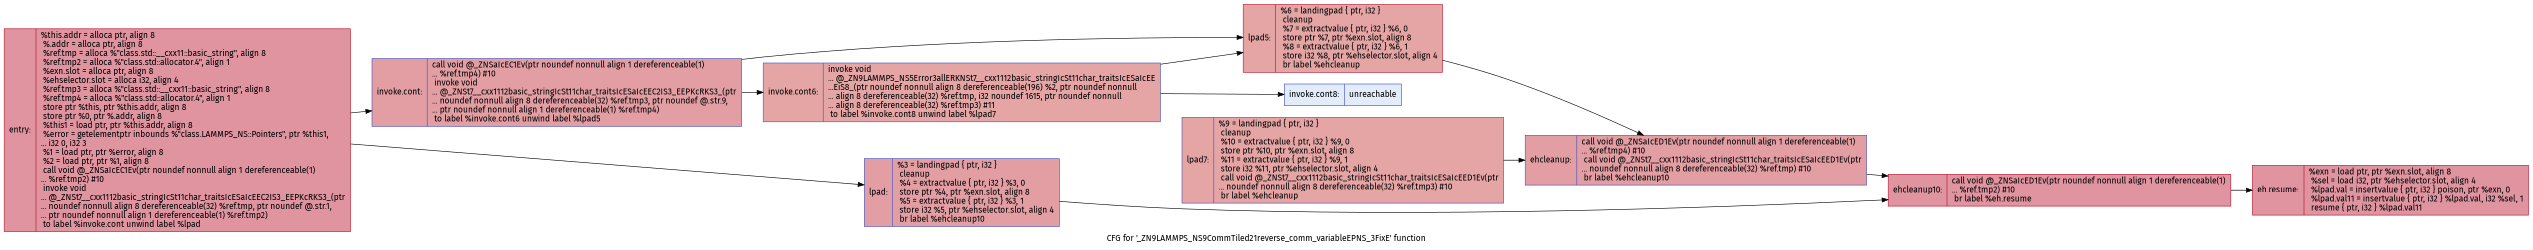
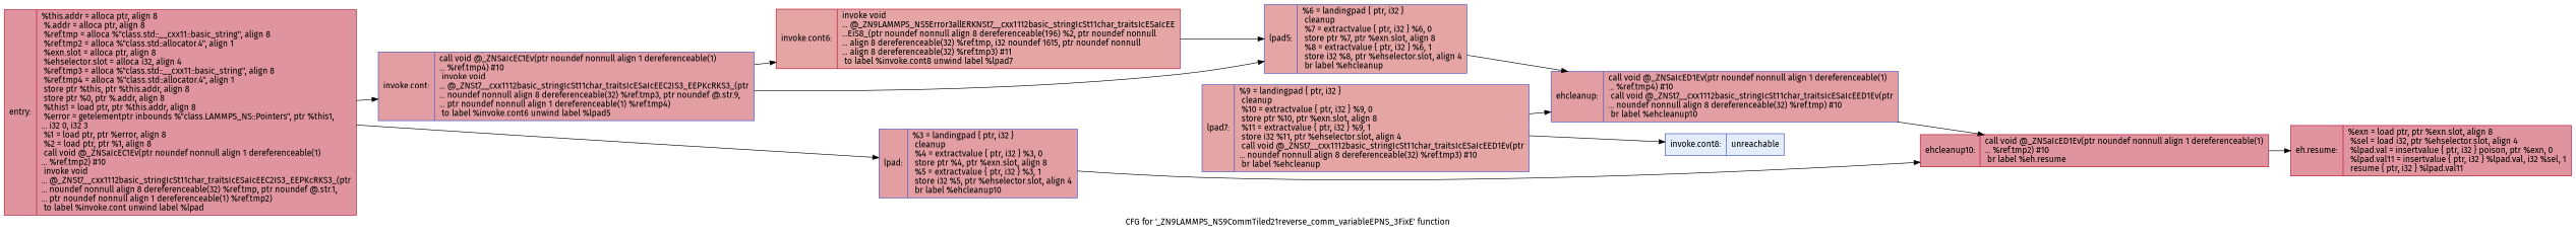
  digraph {
    fontname="Fira Sans"
    label="CFG for '_ZN9LAMMPS_NS9CommTiled21reverse_comm_variableEPNS_3FixE' function"
    rankdir=LR
    node [color="#3d50c3ff" fillcolor="#b70d2870" fontname="Fira Sans" shape=record style=filled]
    edge [fontname="Fira Sans"]
    n1 [color="#b70d28ff" label="{entry:\l|  %this.addr = alloca ptr, align 8\l  %.addr = alloca ptr, align 8\l  %ref.tmp = alloca %\"class.std::__cxx11::basic_string\", align 8\l  %ref.tmp2 = alloca %\"class.std::allocator.4\", align 1\l  %exn.slot = alloca ptr, align 8\l  %ehselector.slot = alloca i32, align 4\l  %ref.tmp3 = alloca %\"class.std::__cxx11::basic_string\", align 8\l  %ref.tmp4 = alloca %\"class.std::allocator.4\", align 1\l  store ptr %this, ptr %this.addr, align 8\l  store ptr %0, ptr %.addr, align 8\l  %this1 = load ptr, ptr %this.addr, align 8\l  %error = getelementptr inbounds %\"class.LAMMPS_NS::Pointers\", ptr %this1,\l... i32 0, i32 3\l  %1 = load ptr, ptr %error, align 8\l  %2 = load ptr, ptr %1, align 8\l  call void @_ZNSaIcEC1Ev(ptr noundef nonnull align 1 dereferenceable(1)\l... %ref.tmp2) #10\l  invoke void\l... @_ZNSt7__cxx1112basic_stringIcSt11char_traitsIcESaIcEEC2IS3_EEPKcRKS3_(ptr\l... noundef nonnull align 8 dereferenceable(32) %ref.tmp, ptr noundef @.str.1,\l... ptr noundef nonnull align 1 dereferenceable(1) %ref.tmp2)\l          to label %invoke.cont unwind label %lpad\l}"]
    n2 [fillcolor="#be242e70" label="{invoke.cont:\l|  call void @_ZNSaIcEC1Ev(ptr noundef nonnull align 1 dereferenceable(1)\l... %ref.tmp4) #10\l  invoke void\l... @_ZNSt7__cxx1112basic_stringIcSt11char_traitsIcESaIcEEC2IS3_EEPKcRKS3_(ptr\l... noundef nonnull align 8 dereferenceable(32) %ref.tmp3, ptr noundef @.str.9,\l... ptr noundef nonnull align 1 dereferenceable(1) %ref.tmp4)\l          to label %invoke.cont6 unwind label %lpad5\l}"]
    n3 [fillcolor="#be242e70" label="{lpad:\l|  %3 = landingpad \{ ptr, i32 \}\l          cleanup\l  %4 = extractvalue \{ ptr, i32 \} %3, 0\l  store ptr %4, ptr %exn.slot, align 8\l  %5 = extractvalue \{ ptr, i32 \} %3, 1\l  store i32 %5, ptr %ehselector.slot, align 4\l  br label %ehcleanup10\l}"]
-   n4 [fillcolor="#c5333470" label="{invoke.cont6:\l|  invoke void\l... @_ZN9LAMMPS_NS5Error3allERKNSt7__cxx1112basic_stringIcSt11char_traitsIcESaIcEE\l...EiS8_(ptr noundef nonnull align 8 dereferenceable(196) %2, ptr noundef nonnull\l... align 8 dereferenceable(32) %ref.tmp, i32 noundef 1615, ptr noundef nonnull\l... align 8 dereferenceable(32) %ref.tmp3) #11\l          to label %invoke.cont8 unwind label %lpad7\l}"]
-   n5 [color="#b70d28ff" fillcolor="#c5333470" label="{lpad5:\l|  %6 = landingpad \{ ptr, i32 \}\l          cleanup\l  %7 = extractvalue \{ ptr, i32 \} %6, 0\l  store ptr %7, ptr %exn.slot, align 8\l  %8 = extractvalue \{ ptr, i32 \} %6, 1\l  store i32 %8, ptr %ehselector.slot, align 4\l  br label %ehcleanup\l}"]
+   n4 [color="#b70d28ff" fillcolor="#c5333470" label="{invoke.cont6:\l|  invoke void\l... @_ZN9LAMMPS_NS5Error3allERKNSt7__cxx1112basic_stringIcSt11char_traitsIcESaIcEE\l...EiS8_(ptr noundef nonnull align 8 dereferenceable(196) %2, ptr noundef nonnull\l... align 8 dereferenceable(32) %ref.tmp, i32 noundef 1615, ptr noundef nonnull\l... align 8 dereferenceable(32) %ref.tmp3) #11\l          to label %invoke.cont8 unwind label %lpad7\l}"]
+   n5 [fillcolor="#c5333470" label="{lpad5:\l|  %6 = landingpad \{ ptr, i32 \}\l          cleanup\l  %7 = extractvalue \{ ptr, i32 \} %6, 0\l  store ptr %7, ptr %exn.slot, align 8\l  %8 = extractvalue \{ ptr, i32 \} %6, 1\l  store i32 %8, ptr %ehselector.slot, align 4\l  br label %ehcleanup\l}"]
    n6 [color="#b70d28ff" label="{ehcleanup10:\l|  call void @_ZNSaIcED1Ev(ptr noundef nonnull align 1 dereferenceable(1)\l... %ref.tmp2) #10\l  br label %eh.resume\l}"]
    n7 [fillcolor="#bfd3f670" label="{invoke.cont8:\l|  unreachable\l}"]
    n8 [fillcolor="#be242e70" label="{ehcleanup:\l|  call void @_ZNSaIcED1Ev(ptr noundef nonnull align 1 dereferenceable(1)\l... %ref.tmp4) #10\l  call void @_ZNSt7__cxx1112basic_stringIcSt11char_traitsIcESaIcEED1Ev(ptr\l... noundef nonnull align 8 dereferenceable(32) %ref.tmp) #10\l  br label %ehcleanup10\l}"]
    n9 [color="#b70d28ff" label="{eh.resume:\l|  %exn = load ptr, ptr %exn.slot, align 8\l  %sel = load i32, ptr %ehselector.slot, align 4\l  %lpad.val = insertvalue \{ ptr, i32 \} poison, ptr %exn, 0\l  %lpad.val11 = insertvalue \{ ptr, i32 \} %lpad.val, i32 %sel, 1\l  resume \{ ptr, i32 \} %lpad.val11\l}"]
    n10 [fillcolor="#c5333470" label="{lpad7:\l|  %9 = landingpad \{ ptr, i32 \}\l          cleanup\l  %10 = extractvalue \{ ptr, i32 \} %9, 0\l  store ptr %10, ptr %exn.slot, align 8\l  %11 = extractvalue \{ ptr, i32 \} %9, 1\l  store i32 %11, ptr %ehselector.slot, align 4\l  call void @_ZNSt7__cxx1112basic_stringIcSt11char_traitsIcESaIcEED1Ev(ptr\l... noundef nonnull align 8 dereferenceable(32) %ref.tmp3) #10\l  br label %ehcleanup\l}"]
    n1 -> n2
    n1 -> n3
    n2 -> n4
    n2 -> n5
    n3 -> n6
    n4 -> n5
-   n4 -> n7
+   n10 -> n7
    n5 -> n8
    n6 -> n9
    n8 -> n6
    n10 -> n8
  }
